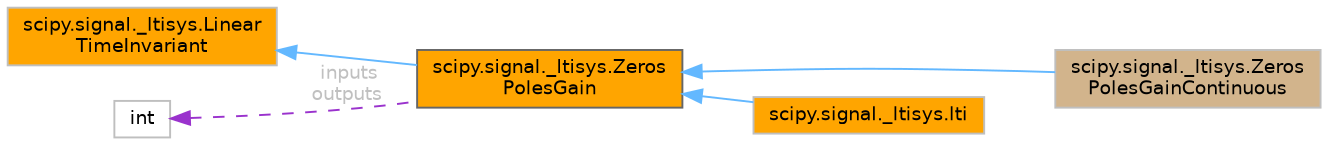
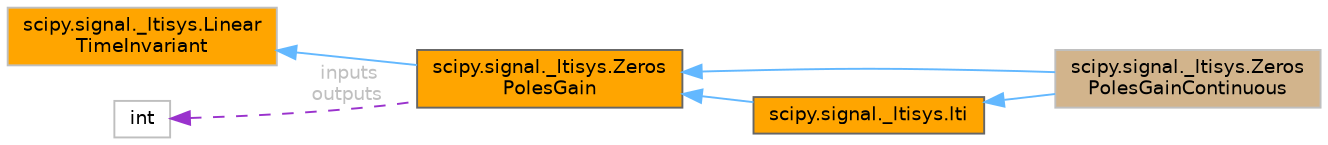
  digraph {
    rankdir=LR
    node [color=grey75 fillcolor=orange fontname=Helvetica fontsize=10 shape=box style=filled]
    edge [color=steelblue1 dir=back fontname=Helvetica fontsize=10 labelfontname=Helvetica labelfontsize=10 style=solid]
    n1 [fillcolor=tan fontcolor=black height=0.2 label="scipy.signal._ltisys.Zeros\lPolesGainContinuous" width=0.4]
    n2 [color=gray40 height=0.2 label="scipy.signal._ltisys.Zeros\lPolesGain" width=0.4]
-   n3 [height=0.2 label="scipy.signal._ltisys.lti" width=0.4]
+   n3 [color=gray40 height=0.2 label="scipy.signal._ltisys.lti" width=0.4]
    n4 [height=0.2 label="scipy.signal._ltisys.Linear\lTimeInvariant" width=0.4]
    n5 [fillcolor=white height=0.2 label=int width=0.4]
    n2 -> n1
    n2 -> n3
+   n3 -> n1
    n4 -> n2
    n5 -> n2 [color=darkorchid3 fontcolor=grey label=" inputs\noutputs" style=dashed]
  }
